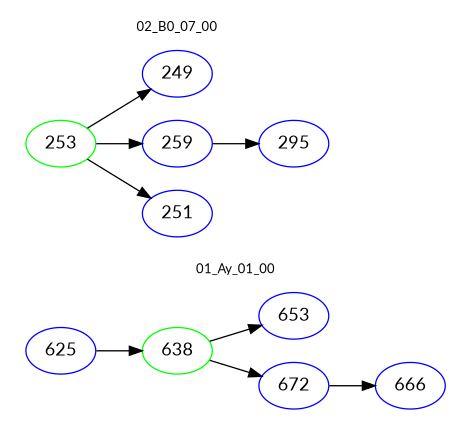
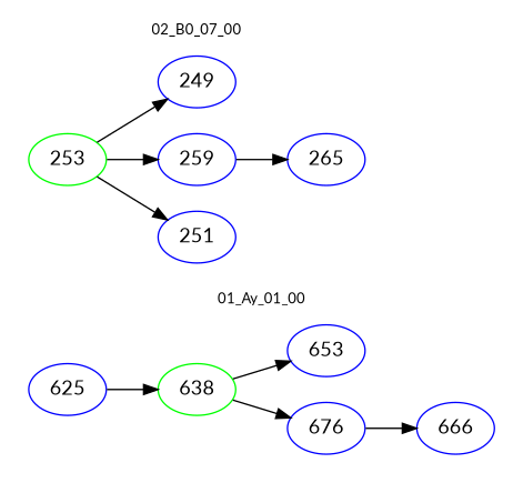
  digraph {
    fontname=Lato
    rankdir=LR
    node [color=blue fontname=Lato]
    edge [color=black fontname=Lato]
    n1 [color=green label=638]
-   n2 [label=672]
+   n2 [label=676]
    n3 [label=653]
    n4 [label=625]
    n5 [label=666]
    n6 [color=green label=253]
    n7 [label=251]
    n8 [label=259]
    n9 [label=249]
-   n10 [label=295]
+   n10 [label=265]
    subgraph cluster_1 {
      color=white
      fontsize=10
      label="01_Ay_01_00"
      n1
      n2
      n3
      n4
      n5
    }
    subgraph cluster_2 {
      color=white
      fontsize=10
      label="02_B0_07_00"
      n6
      n7
      n8
      n9
      n10
    }
    n1 -> n2
    n1 -> n3
    n2 -> n5
    n4 -> n1
    n6 -> n7
    n6 -> n8
    n6 -> n9
    n8 -> n10
  }
